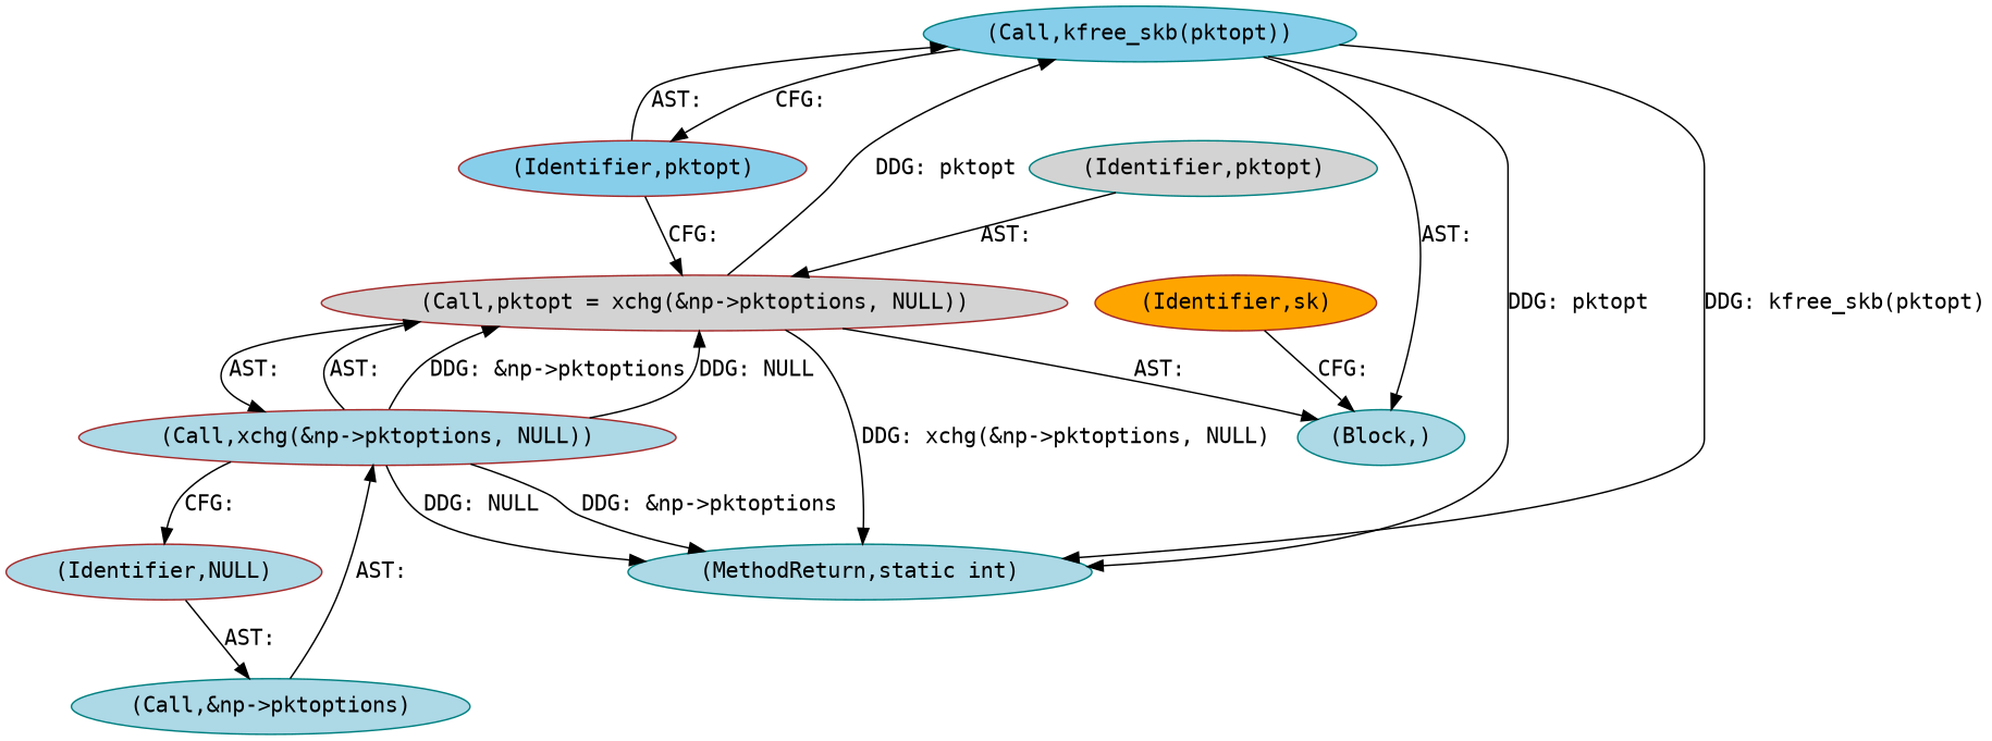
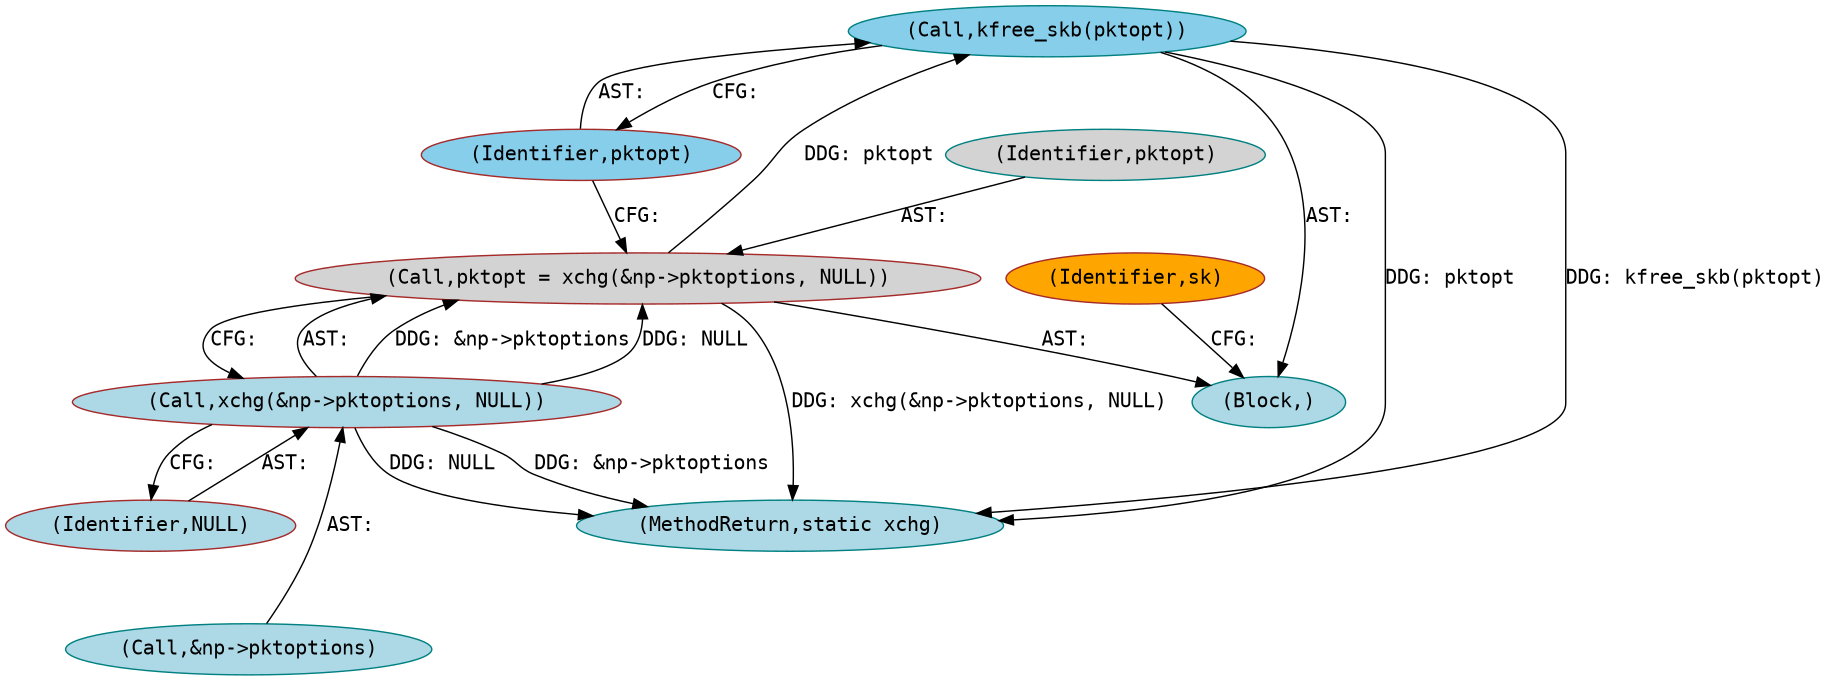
  digraph {
    fontname="DejaVu Sans Mono"
    node [color=teal fillcolor=lightblue fontname="DejaVu Sans Mono" style=filled]
    edge [fontname="DejaVu Sans Mono"]
    n1 [fillcolor=skyblue label="(Call,kfree_skb(pktopt))"]
    n2 [label="(Block,)"]
-   n3 [label="(MethodReturn,static int)"]
+   n3 [label="(MethodReturn,static xchg)"]
    n4 [color=brown fillcolor=skyblue label="(Identifier,pktopt)"]
    n5 [color=brown fillcolor=lightgrey label="(Call,pktopt = xchg(&np->pktoptions, NULL))"]
    n6 [color=brown label="(Call,xchg(&np->pktoptions, NULL))"]
    n7 [color=brown label="(Identifier,NULL)"]
    n8 [fillcolor=lightgrey label="(Identifier,pktopt)"]
    n9 [color=brown fillcolor=orange label="(Identifier,sk)"]
    n10 [label="(Call,&np->pktoptions)"]
    n1 -> n2 [label="AST: "]
    n1 -> n3 [label="DDG: pktopt"]
    n1 -> n3 [label="DDG: kfree_skb(pktopt)"]
    n1 -> n4 [label="CFG: "]
    n4 -> n1 [label="AST: "]
    n4 -> n5 [label="CFG: "]
    n5 -> n1 [label="DDG: pktopt"]
    n5 -> n2 [label="AST: "]
    n5 -> n3 [label="DDG: xchg(&np->pktoptions, NULL)"]
-   n5 -> n6 [label="AST: "]
+   n5 -> n6 [label="CFG: "]
    n6 -> n3 [label="DDG: &np->pktoptions"]
    n6 -> n3 [label="DDG: NULL"]
    n6 -> n5 [label="AST: "]
    n6 -> n5 [label="DDG: &np->pktoptions"]
    n6 -> n5 [label="DDG: NULL"]
    n6 -> n7 [label="CFG: "]
-   n7 -> n10 [label="AST: "]
+   n7 -> n6 [label="AST: "]
    n8 -> n5 [label="AST: "]
    n9 -> n2 [label="CFG: "]
    n10 -> n6 [label="AST: "]
  }
